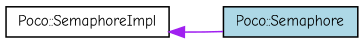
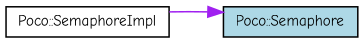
  digraph {
    rankdir=LR
    fontname="Comic Neue"
    node [color=black fontname="Comic Neue" fontsize=10 shape=record style=filled]
    n1 [fillcolor=white height=0.2 label="Poco::SemaphoreImpl" width=0.4]
    n2 [fillcolor=lightblue height=0.2 label="Poco::Semaphore" width=0.4]
-   n1 -> n2 [color=purple dir=back fontname="Comic Neue" fontsize=10 labelfontname=Helvetica labelfontsize=10 style=solid]
+   n2 -> n1 [color=purple dir=back fontname="Comic Neue" fontsize=10 labelfontname=Helvetica labelfontsize=10 style=solid]
  }
